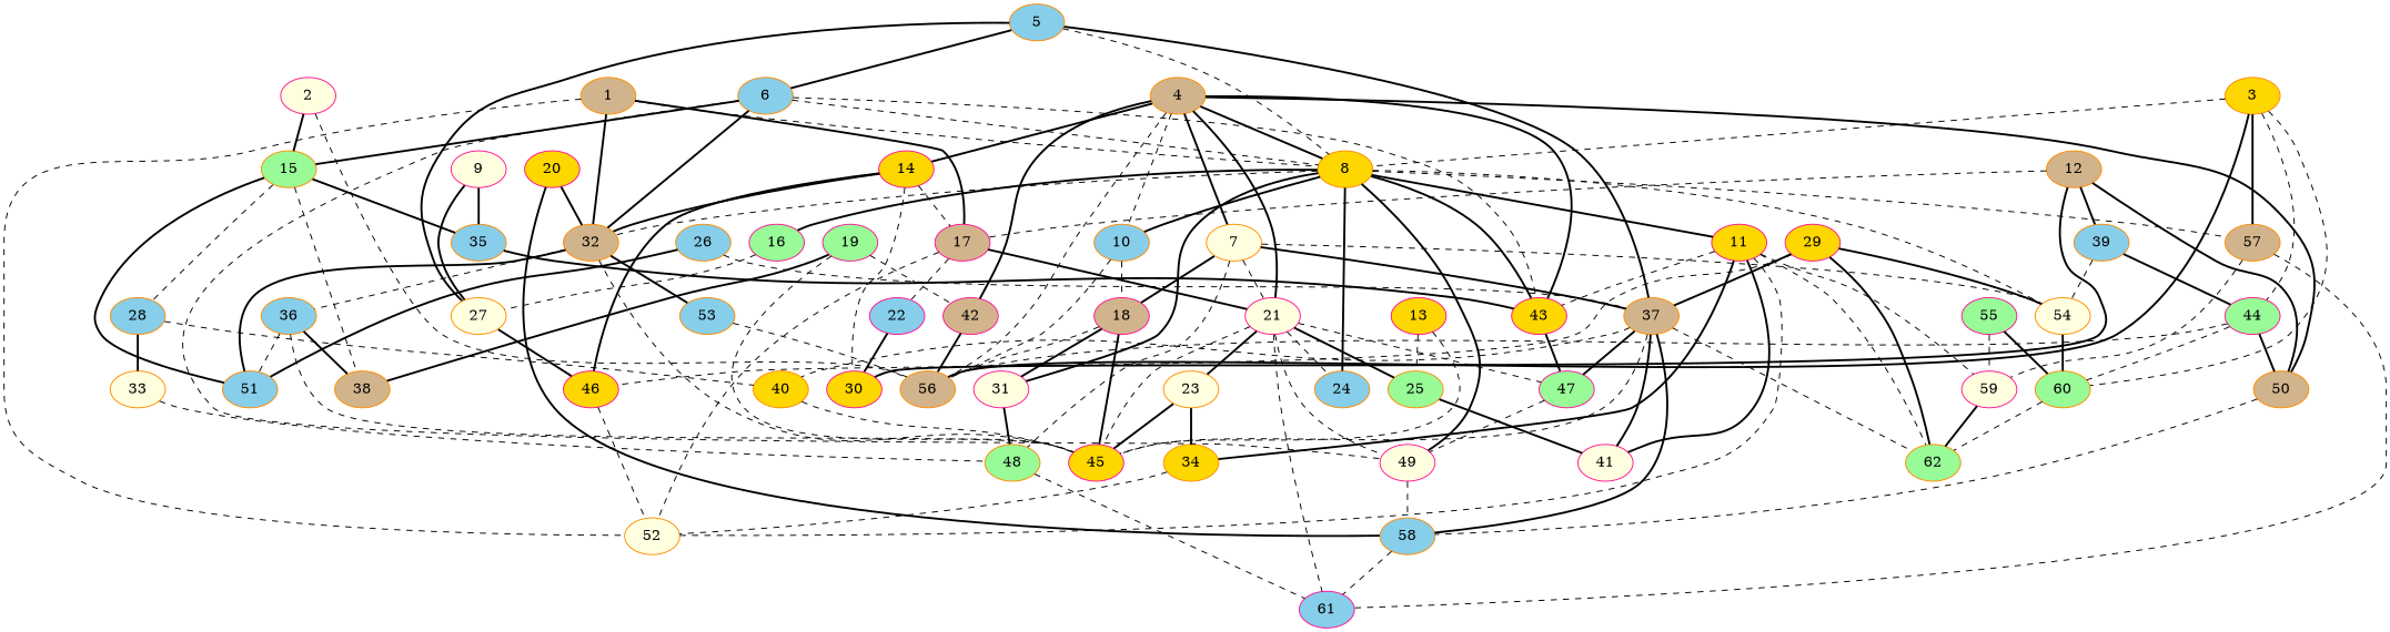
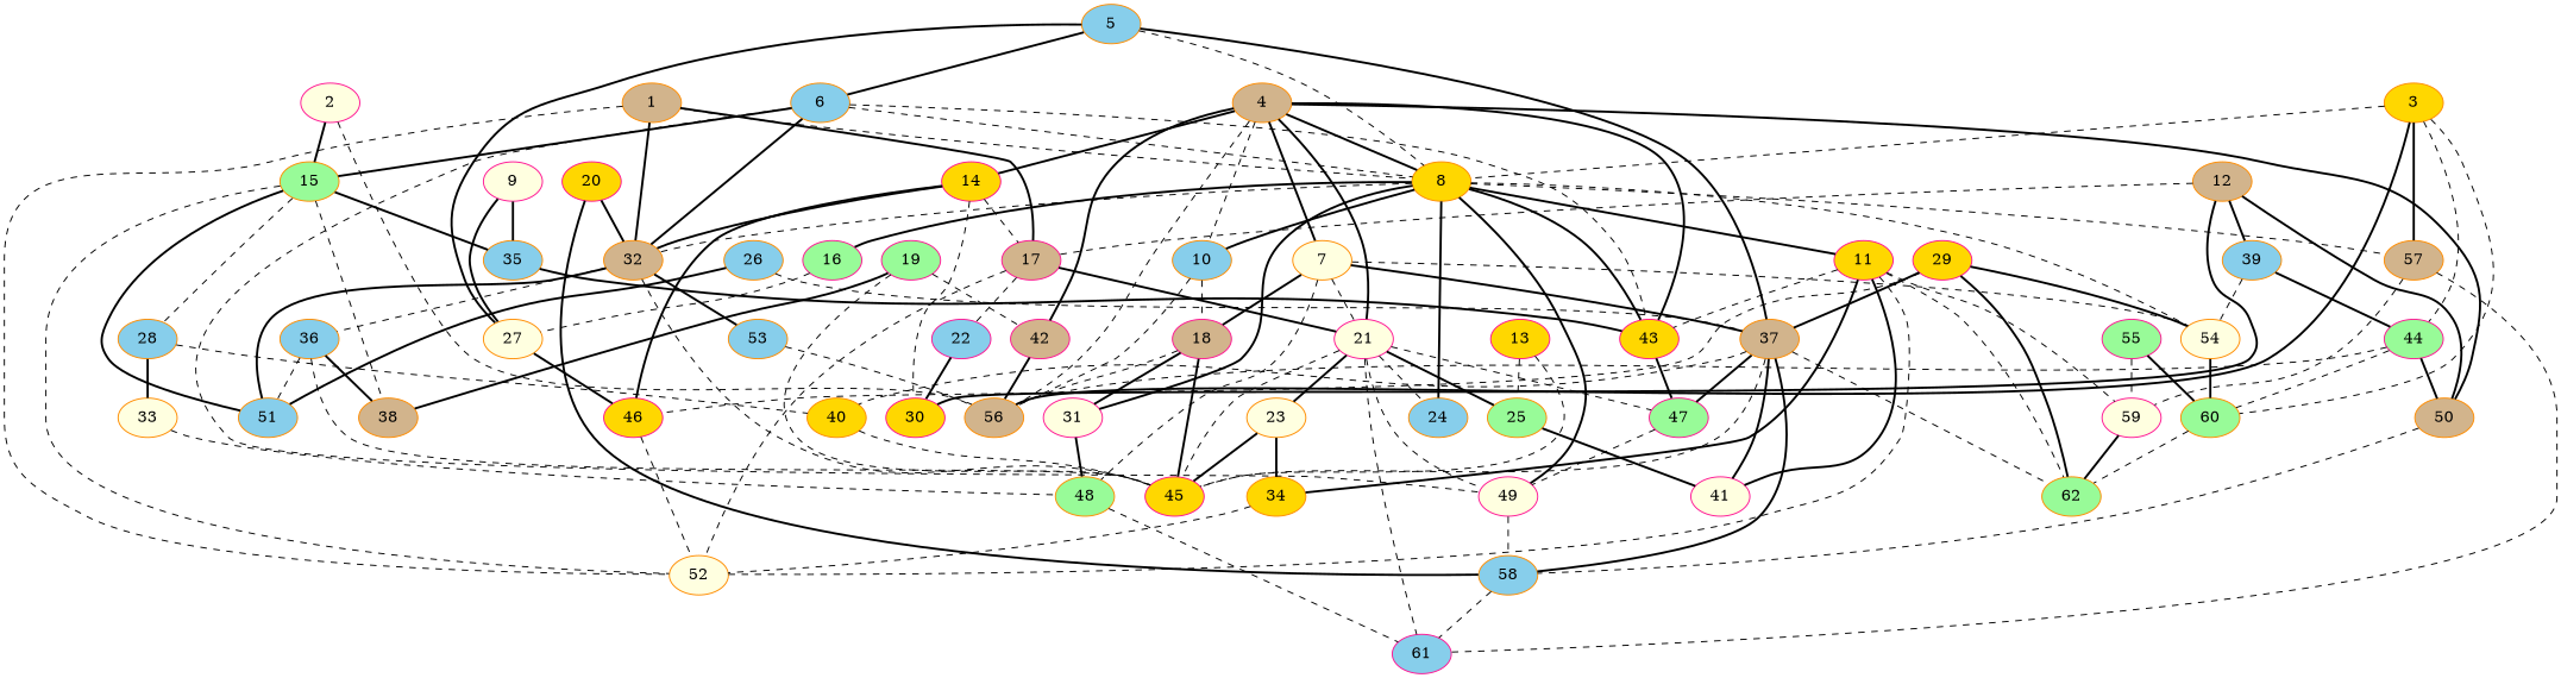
  graph {
    node [color=darkorange fillcolor=skyblue style=filled]
    edge [style=dashed weight=1.0]
    1 [fillcolor=tan]
    8 [fillcolor=gold]
    17 [color=deeppink fillcolor=tan]
    32 [fillcolor=tan]
    52 [fillcolor=lightyellow]
    57 [fillcolor=tan]
    10
    43 [color=deeppink fillcolor=gold]
    49 [color=deeppink fillcolor=lightyellow]
    54 [fillcolor=lightyellow]
    11 [color=deeppink fillcolor=gold]
    16 [color=deeppink fillcolor=palegreen]
    24
    31 [color=deeppink fillcolor=lightyellow]
    21 [color=deeppink fillcolor=lightyellow]
    22 [color=deeppink]
    45 [color=deeppink fillcolor=gold]
    51
    36
    53
    2 [color=deeppink fillcolor=lightyellow]
    15 [fillcolor=palegreen]
    56 [fillcolor=tan]
    35
    28
    38 [fillcolor=tan]
    3 [fillcolor=gold]
    44 [color=deeppink fillcolor=palegreen]
    60 [fillcolor=palegreen]
    50 [fillcolor=tan]
    59 [color=deeppink fillcolor=lightyellow]
    61 [color=deeppink]
    62 [fillcolor=palegreen]
    4 [fillcolor=tan]
    7 [fillcolor=lightyellow]
    14 [color=deeppink fillcolor=gold]
    42 [color=deeppink fillcolor=tan]
    37 [fillcolor=tan]
    18 [color=deeppink fillcolor=tan]
    48 [fillcolor=palegreen]
    30 [color=deeppink fillcolor=gold]
    46 [color=deeppink fillcolor=gold]
    25 [fillcolor=palegreen]
    23 [fillcolor=lightyellow]
    47 [color=deeppink fillcolor=palegreen]
    58
    5
    6
    27 [fillcolor=lightyellow]
    41 [color=deeppink fillcolor=lightyellow]
    40 [fillcolor=gold]
    34 [fillcolor=gold]
    9 [color=deeppink fillcolor=lightyellow]
    12 [fillcolor=tan]
    39
    13 [color=deeppink fillcolor=gold]
    33 [fillcolor=lightyellow]
    19 [color=deeppink fillcolor=palegreen]
    20 [color=deeppink fillcolor=gold]
    26
    29 [color=deeppink fillcolor=gold]
    55 [color=deeppink fillcolor=palegreen]
    1 -- 8
    1 -- 17 [style=bold]
    1 -- 32 [style=bold weight=2.0]
    1 -- 52
    8 -- 32
    8 -- 57
    8 -- 10 [style=bold weight=2.0]
    8 -- 43 [style=bold]
    8 -- 49 [style=bold]
    8 -- 54
    8 -- 11 [style=bold weight=2.0]
    8 -- 16 [style=bold]
    8 -- 24 [style=bold]
    8 -- 31 [style=bold]
    17 -- 52
    17 -- 21 [style=bold]
    17 -- 22
    32 -- 45
    32 -- 51 [style=bold]
    32 -- 36
    32 -- 53 [style=bold]
    57 -- 59
    57 -- 61
    10 -- 56
    10 -- 18
    43 -- 47 [style=bold]
    49 -- 58
    54 -- 60 [style=bold]
    11 -- 52
    11 -- 43
    11 -- 59
    11 -- 62
    11 -- 41 [style=bold]
    11 -- 34 [style=bold]
    16 -- 27
    31 -- 48 [style=bold]
    21 -- 49
    21 -- 24
    21 -- 45
    21 -- 61
    21 -- 25 [style=bold]
    21 -- 23 [style=bold weight=2.0]
    21 -- 47
    22 -- 30 [style=bold]
    36 -- 45
    36 -- 51
    36 -- 38 [style=bold]
    53 -- 56
    2 -- 15 [style=bold]
    2 -- 56
+   15 -- 52
    15 -- 51 [style=bold]
    15 -- 35 [style=bold]
    15 -- 28
    15 -- 38
    35 -- 43 [style=bold]
    28 -- 40
    28 -- 33 [style=bold]
    3 -- 8
    3 -- 57 [style=bold]
    3 -- 56 [style=bold]
    3 -- 44
    3 -- 60
    44 -- 56
    44 -- 60
    44 -- 50 [style=bold]
    60 -- 62
    50 -- 58
    59 -- 62 [style=bold]
    4 -- 8 [style=bold]
    4 -- 10 [weight=2.0]
    4 -- 43 [style=bold]
    4 -- 21 [style=bold]
    4 -- 56
    4 -- 50 [style=bold]
    4 -- 7 [style=bold]
    4 -- 14 [style=bold]
    4 -- 42 [style=bold]
    7 -- 54
    7 -- 21
    7 -- 37 [style=bold]
    7 -- 18 [style=bold]
    7 -- 48
    14 -- 17
    14 -- 32 [style=bold]
    14 -- 30
    14 -- 46 [style=bold]
    42 -- 56 [style=bold]
    37 -- 45
    37 -- 62
    37 -- 47 [style=bold]
    37 -- 58 [style=bold]
    37 -- 41 [style=bold]
    37 -- 40
    18 -- 31 [style=bold]
    18 -- 45 [style=bold]
    18 -- 56
    48 -- 61
    46 -- 52
    25 -- 41 [style=bold]
    23 -- 45 [style=bold]
    23 -- 34 [style=bold]
    47 -- 49
    58 -- 61
    5 -- 8
    5 -- 37 [style=bold]
    5 -- 6 [style=bold]
    5 -- 27 [style=bold]
    6 -- 8
    6 -- 32 [style=bold]
    6 -- 43
    6 -- 49
    6 -- 15 [style=bold]
    27 -- 46 [style=bold]
    40 -- 45
    34 -- 52
    9 -- 35 [style=bold]
    9 -- 27 [style=bold]
    12 -- 17
    12 -- 50 [style=bold]
    12 -- 30 [style=bold]
    12 -- 39 [style=bold]
    39 -- 54
    39 -- 44 [style=bold]
    13 -- 45
    13 -- 25
    33 -- 48
    19 -- 45
    19 -- 38 [style=bold]
    19 -- 42
    20 -- 32 [style=bold]
    20 -- 58 [style=bold]
    26 -- 51 [style=bold]
    26 -- 37
    29 -- 54 [style=bold]
    29 -- 62 [style=bold]
    29 -- 37 [style=bold weight=2.0]
    29 -- 46
    55 -- 60 [style=bold]
    55 -- 59
  }
